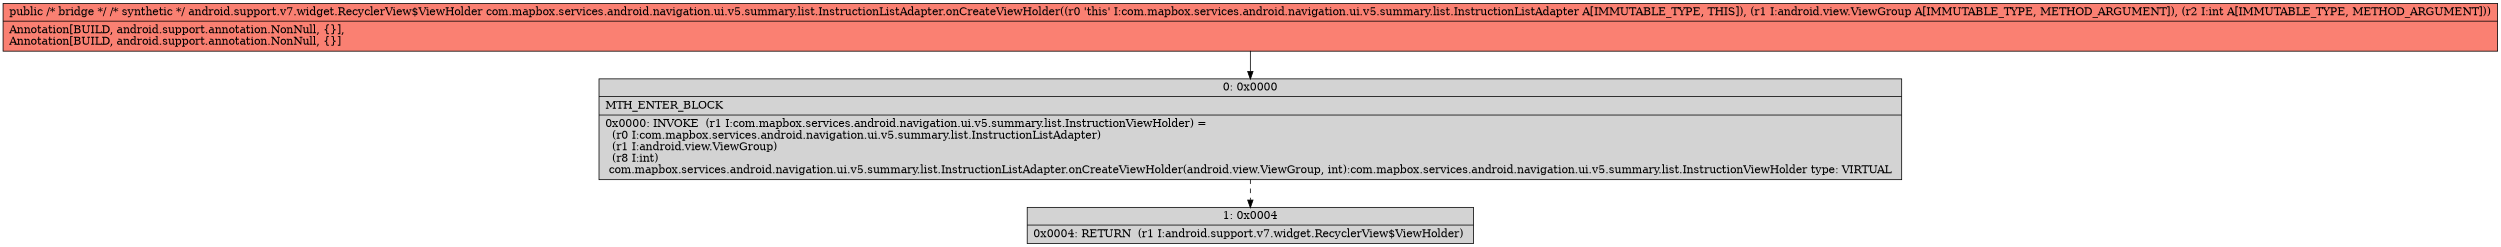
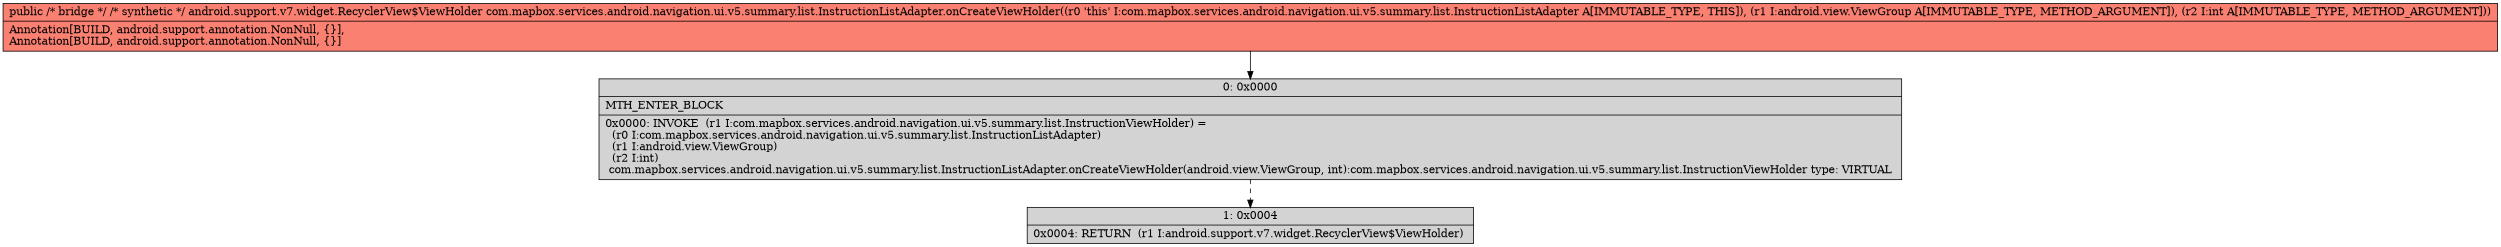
  digraph {
    node [shape=record style=filled fillcolor=lightgrey]
-   n1 [label="{0\:\ 0x0000|MTH_ENTER_BLOCK\l|0x0000: INVOKE  (r1 I:com.mapbox.services.android.navigation.ui.v5.summary.list.InstructionViewHolder) = \l  (r0 I:com.mapbox.services.android.navigation.ui.v5.summary.list.InstructionListAdapter)\l  (r1 I:android.view.ViewGroup)\l  (r8 I:int)\l com.mapbox.services.android.navigation.ui.v5.summary.list.InstructionListAdapter.onCreateViewHolder(android.view.ViewGroup, int):com.mapbox.services.android.navigation.ui.v5.summary.list.InstructionViewHolder type: VIRTUAL \l}"]
+   n1 [label="{0\:\ 0x0000|MTH_ENTER_BLOCK\l|0x0000: INVOKE  (r1 I:com.mapbox.services.android.navigation.ui.v5.summary.list.InstructionViewHolder) = \l  (r0 I:com.mapbox.services.android.navigation.ui.v5.summary.list.InstructionListAdapter)\l  (r1 I:android.view.ViewGroup)\l  (r2 I:int)\l com.mapbox.services.android.navigation.ui.v5.summary.list.InstructionListAdapter.onCreateViewHolder(android.view.ViewGroup, int):com.mapbox.services.android.navigation.ui.v5.summary.list.InstructionViewHolder type: VIRTUAL \l}"]
    n2 [label="{1\:\ 0x0004|0x0004: RETURN  (r1 I:android.support.v7.widget.RecyclerView$ViewHolder) \l}"]
    n3 [label="{public \/* bridge *\/ \/* synthetic *\/ android.support.v7.widget.RecyclerView$ViewHolder com.mapbox.services.android.navigation.ui.v5.summary.list.InstructionListAdapter.onCreateViewHolder((r0 'this' I:com.mapbox.services.android.navigation.ui.v5.summary.list.InstructionListAdapter A[IMMUTABLE_TYPE, THIS]), (r1 I:android.view.ViewGroup A[IMMUTABLE_TYPE, METHOD_ARGUMENT]), (r2 I:int A[IMMUTABLE_TYPE, METHOD_ARGUMENT]))  | Annotation[BUILD, android.support.annotation.NonNull, \{\}], \lAnnotation[BUILD, android.support.annotation.NonNull, \{\}]\l}" fillcolor=salmon]
    n1 -> n2 [style=dashed]
    n3 -> n1 [style=solid]
  }
